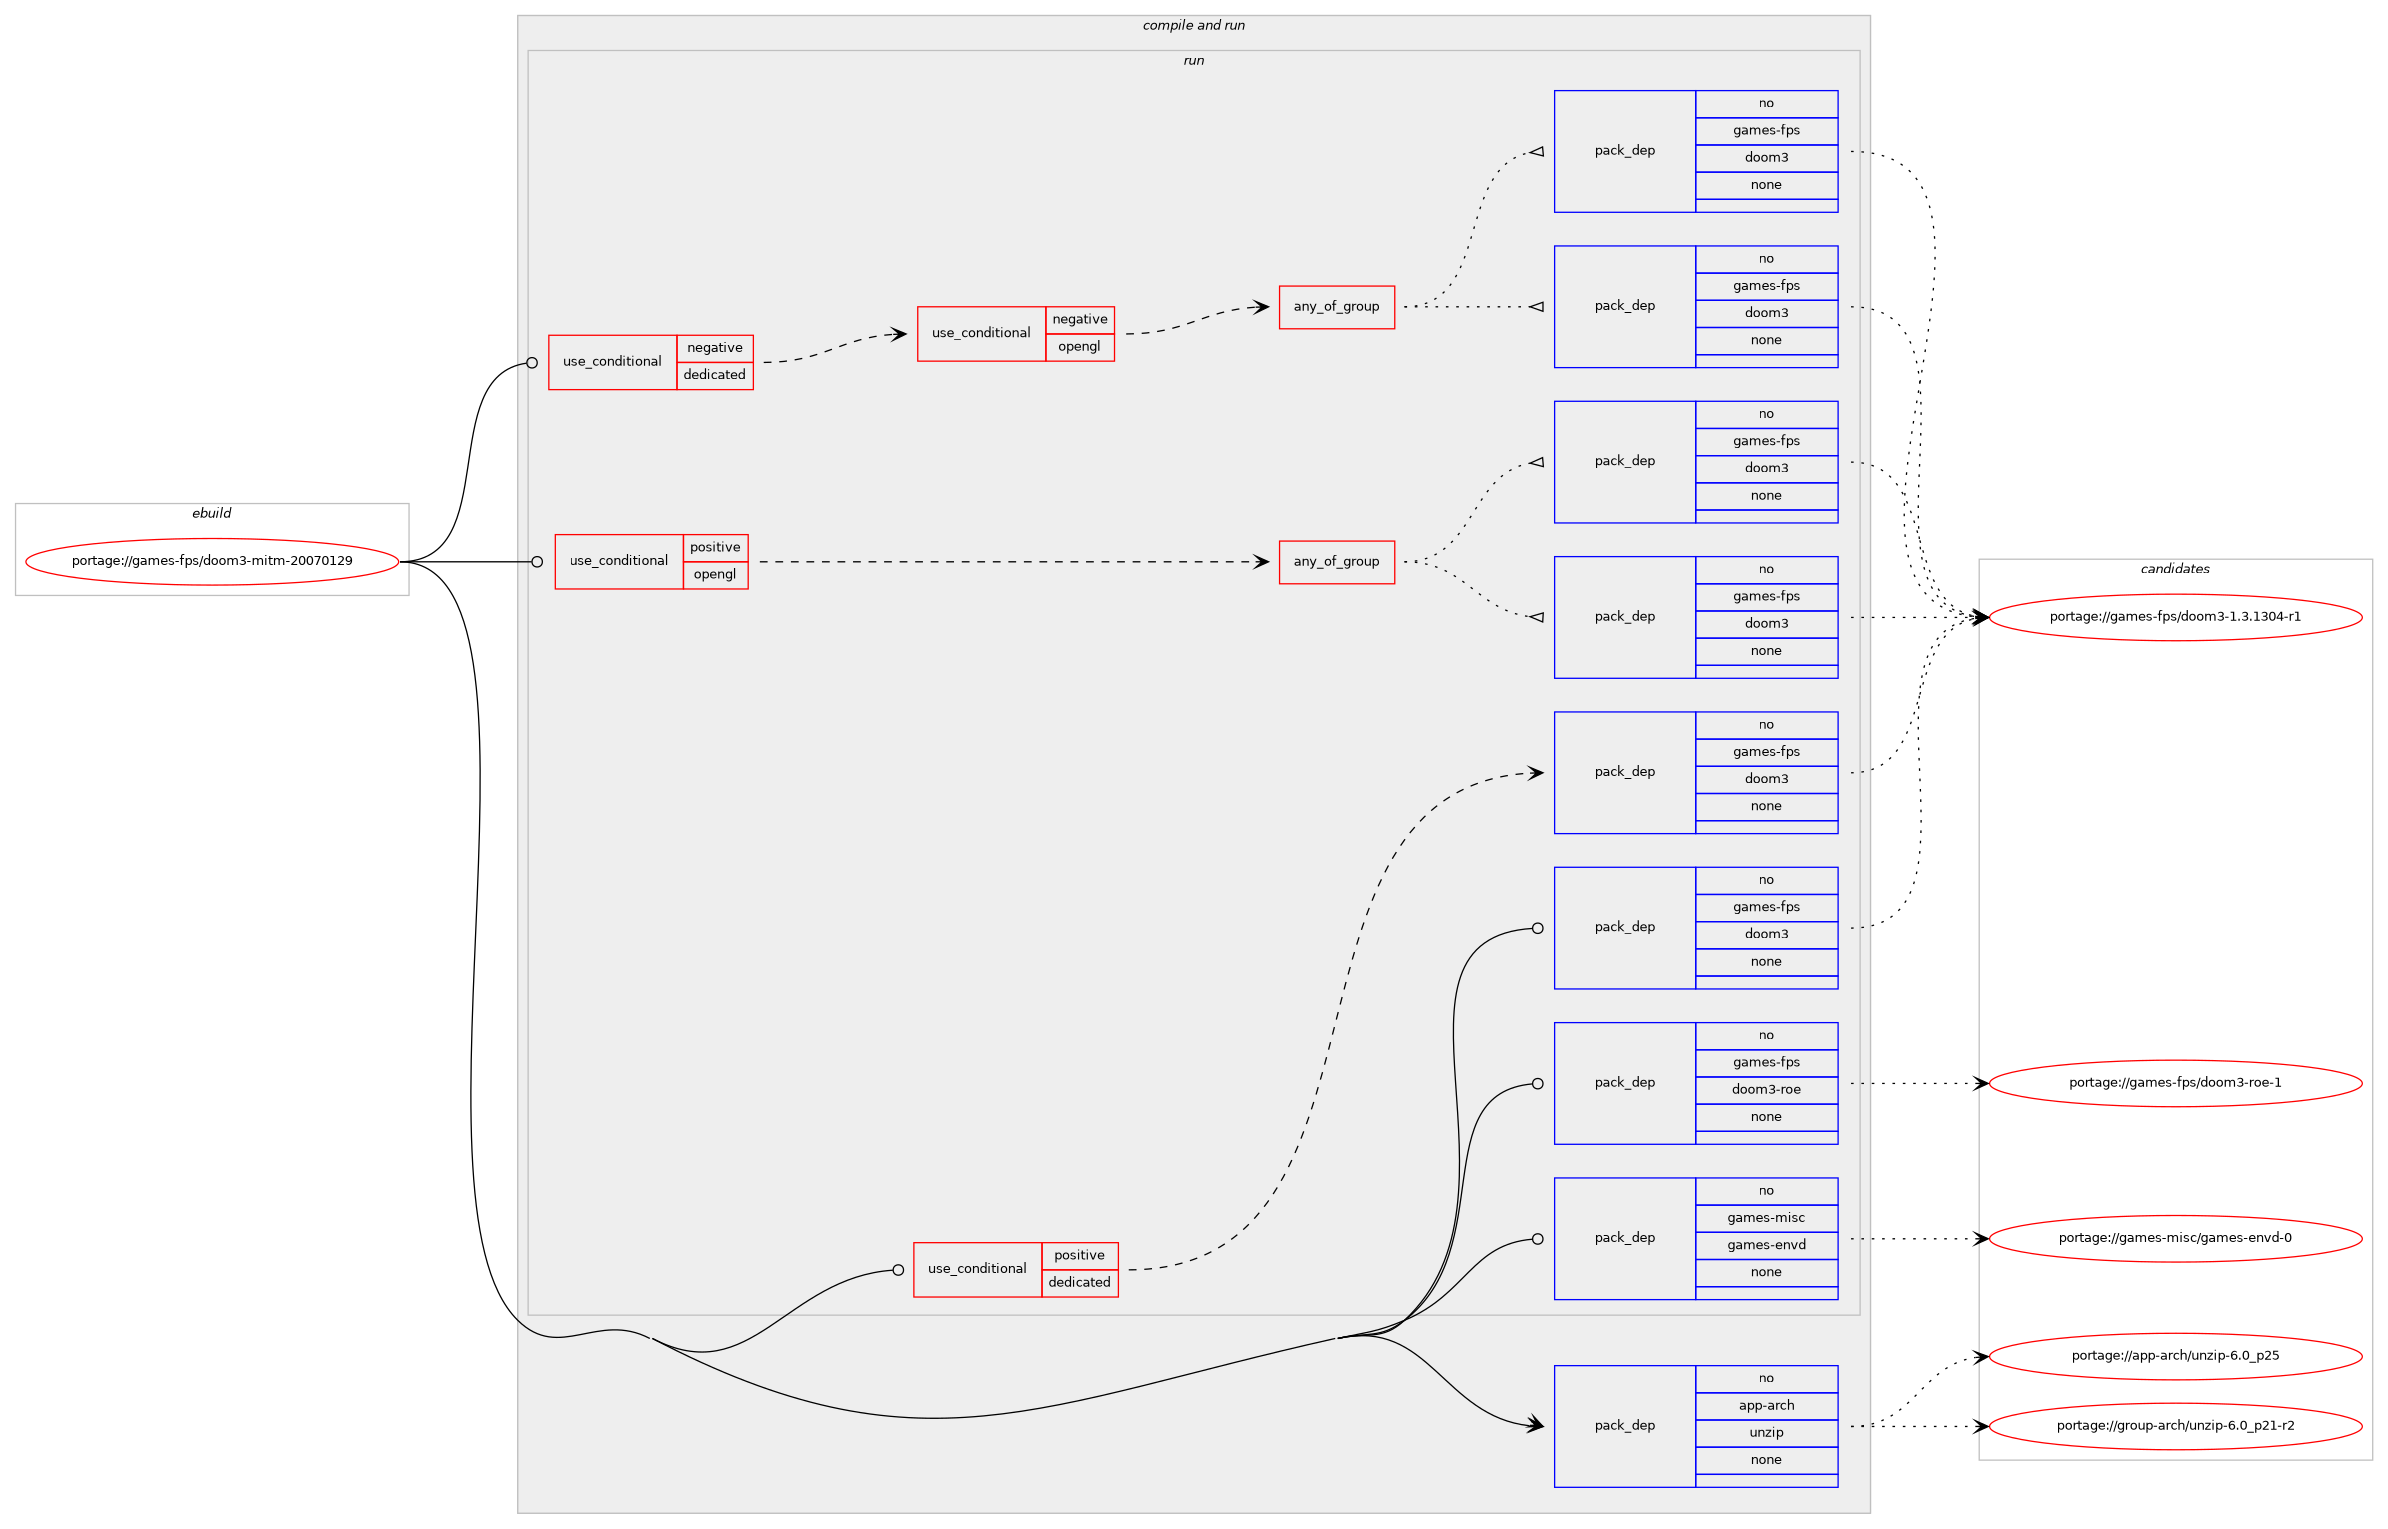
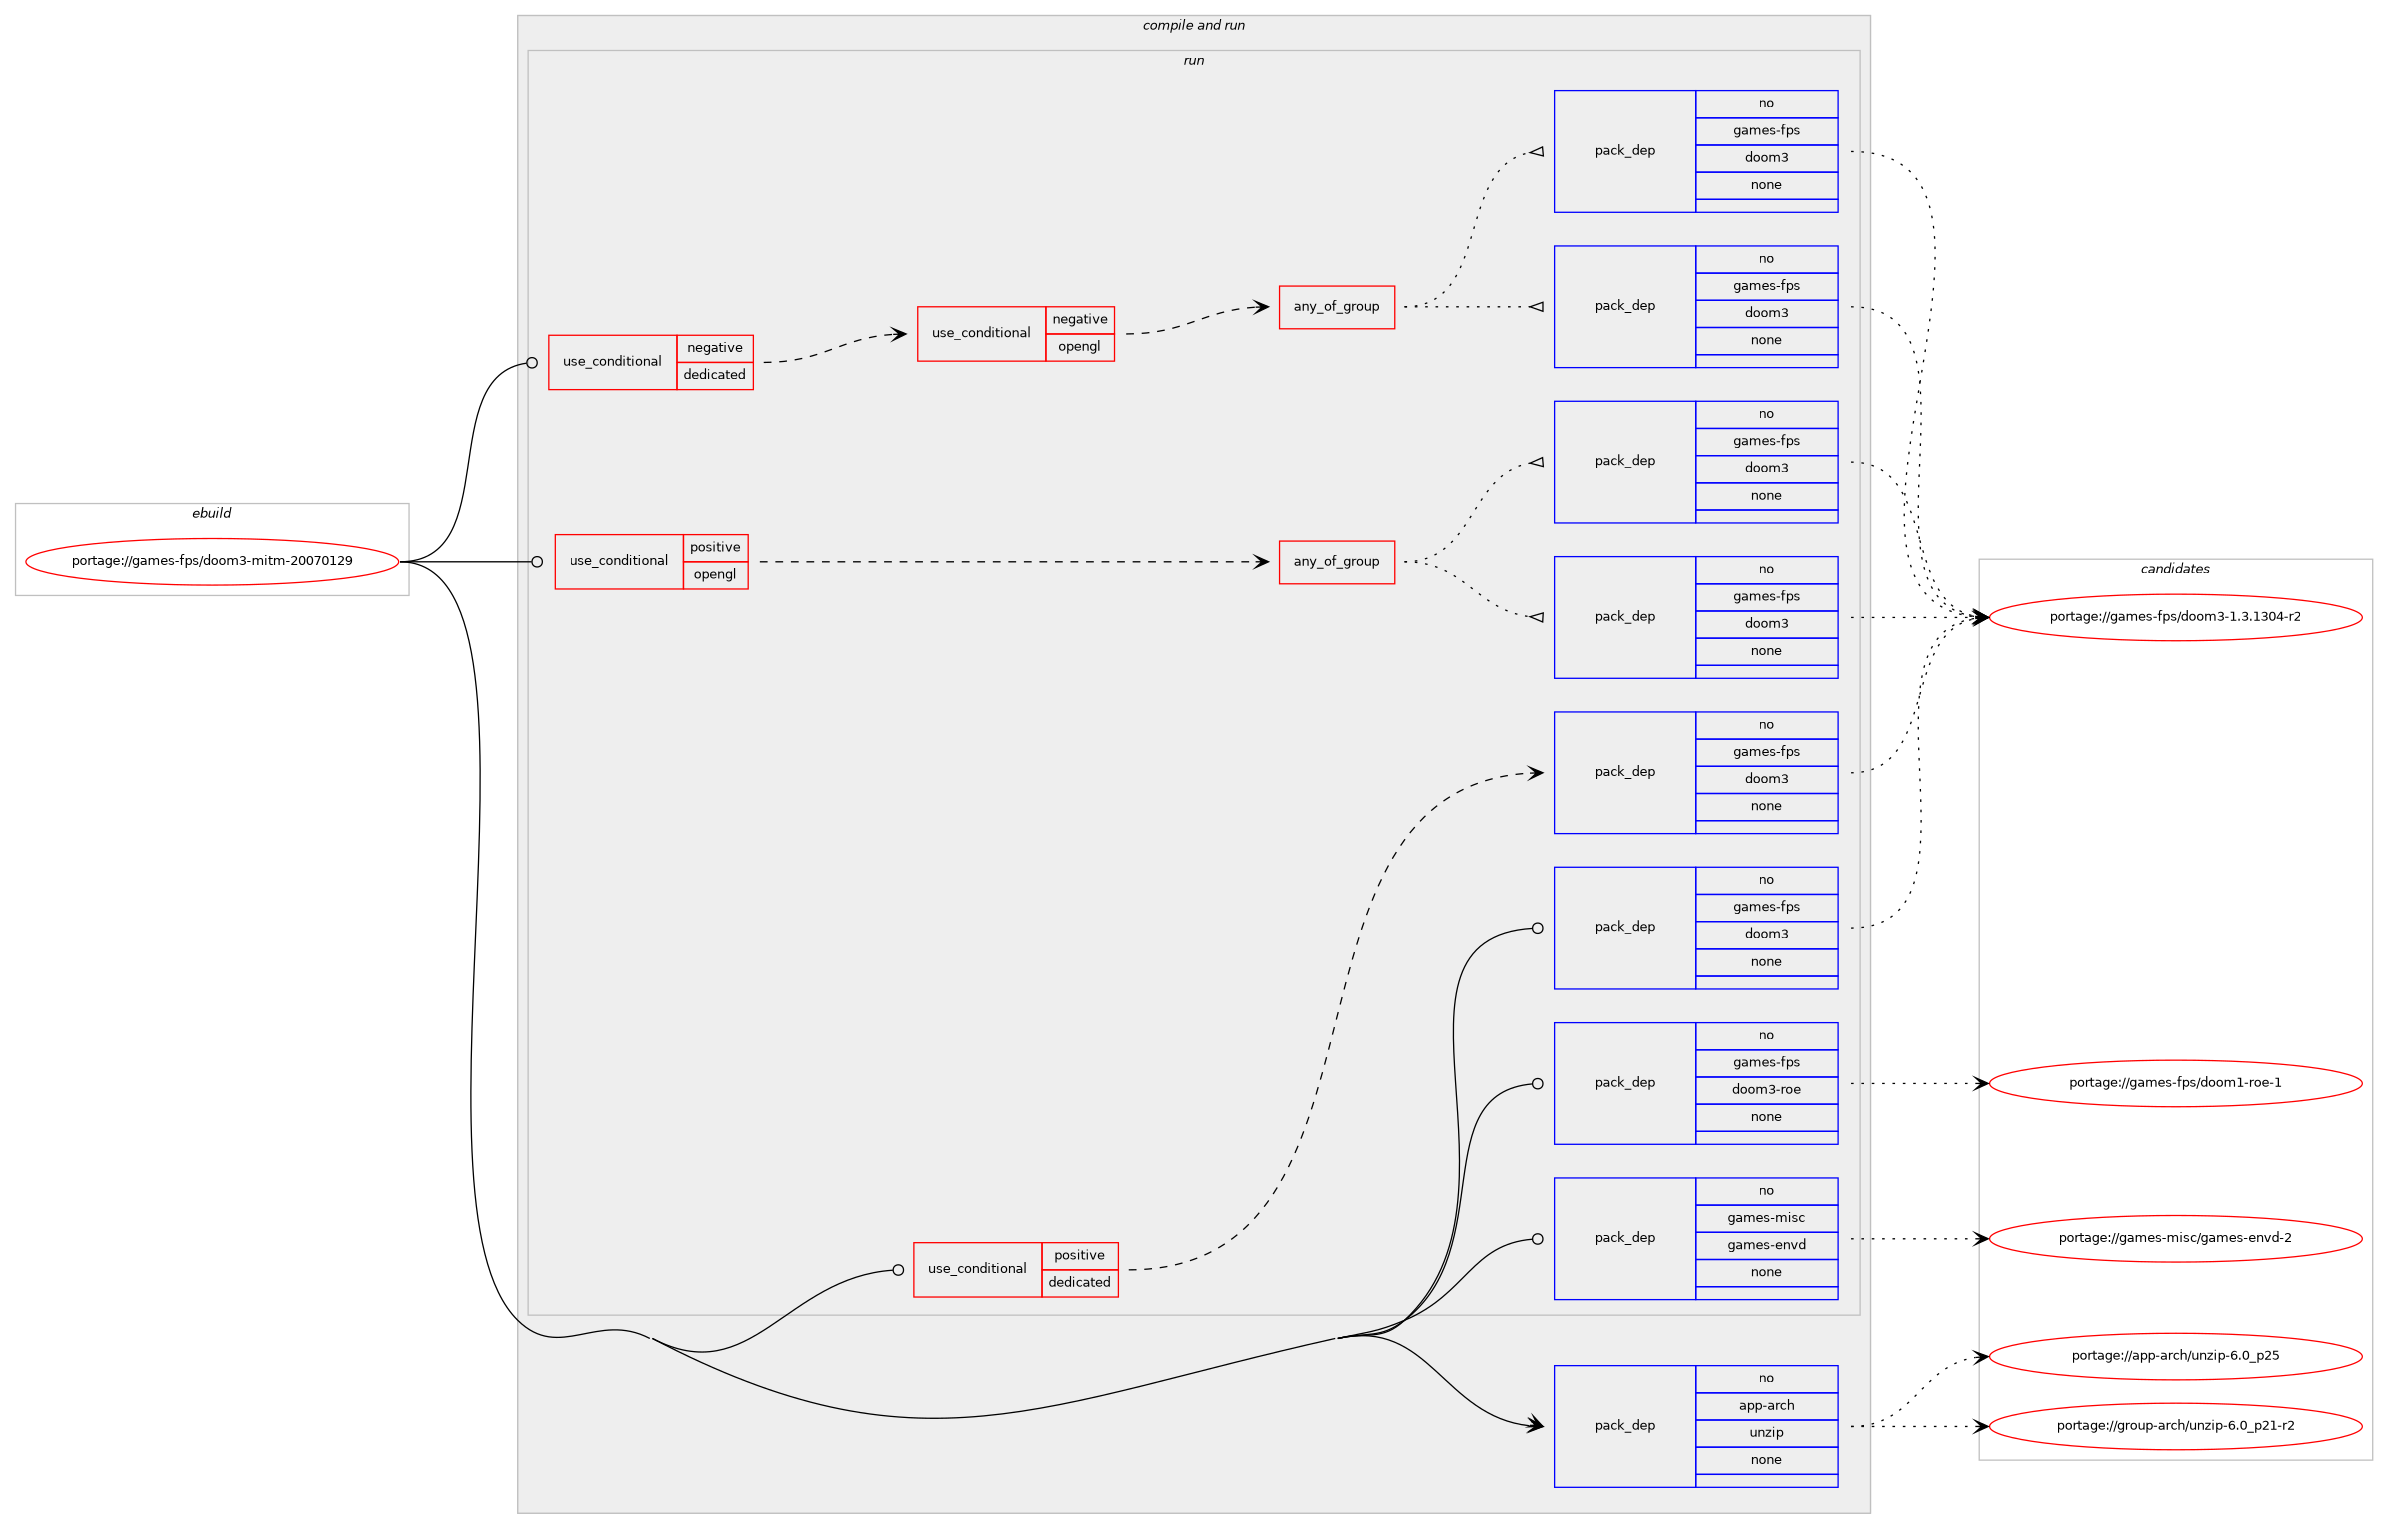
  digraph {
    compound=true
    concentrate=true
    fontname=Helvetica
    fontsize=10
    newrank=true
    rankdir=LR
    ranksep=1.5
    node [color=red fontname=Helvetica fontsize=10 shape=none]
    edge [arrowhead=vee headport=w style=dotted tailport=e weight=20]
    n1 [label="portage://games-fps/doom3-mitm-20070129" width=4 shape=""]
    n2 [color=blue label=<<TABLE BORDER="0" CELLBORDER="1" CELLSPACING="0" CELLPADDING="4" WIDTH="220"><TR><TD ROWSPAN="6" CELLPADDING="30">pack_dep</TD></TR><TR><TD WIDTH="110">no</TD></TR><TR><TD>app-arch</TD></TR><TR><TD>unzip</TD></TR><TR><TD>none</TD></TR><TR><TD></TD></TR></TABLE>>]
    n3 [color=blue label=<<TABLE BORDER="0" CELLBORDER="1" CELLSPACING="0" CELLPADDING="4" WIDTH="220"><TR><TD ROWSPAN="6" CELLPADDING="30">pack_dep</TD></TR><TR><TD WIDTH="110">no</TD></TR><TR><TD>games-fps</TD></TR><TR><TD>doom3</TD></TR><TR><TD>none</TD></TR><TR><TD></TD></TR></TABLE>>]
    n4 [color=blue label=<<TABLE BORDER="0" CELLBORDER="1" CELLSPACING="0" CELLPADDING="4" WIDTH="220"><TR><TD ROWSPAN="6" CELLPADDING="30">pack_dep</TD></TR><TR><TD WIDTH="110">no</TD></TR><TR><TD>games-fps</TD></TR><TR><TD>doom3</TD></TR><TR><TD>none</TD></TR><TR><TD></TD></TR></TABLE>>]
    n5 [label=<<TABLE BORDER="0" CELLBORDER="1" CELLSPACING="0" CELLPADDING="4"><TR><TD CELLPADDING="10">any_of_group</TD></TR></TABLE>>]
    n6 [label=<<TABLE BORDER="0" CELLBORDER="1" CELLSPACING="0" CELLPADDING="4"><TR><TD ROWSPAN="3" CELLPADDING="10">use_conditional</TD></TR><TR><TD>negative</TD></TR><TR><TD>opengl</TD></TR></TABLE>>]
    n7 [label=<<TABLE BORDER="0" CELLBORDER="1" CELLSPACING="0" CELLPADDING="4"><TR><TD ROWSPAN="3" CELLPADDING="10">use_conditional</TD></TR><TR><TD>negative</TD></TR><TR><TD>dedicated</TD></TR></TABLE>>]
    n8 [color=blue label=<<TABLE BORDER="0" CELLBORDER="1" CELLSPACING="0" CELLPADDING="4" WIDTH="220"><TR><TD ROWSPAN="6" CELLPADDING="30">pack_dep</TD></TR><TR><TD WIDTH="110">no</TD></TR><TR><TD>games-fps</TD></TR><TR><TD>doom3</TD></TR><TR><TD>none</TD></TR><TR><TD></TD></TR></TABLE>>]
    n9 [label=<<TABLE BORDER="0" CELLBORDER="1" CELLSPACING="0" CELLPADDING="4"><TR><TD ROWSPAN="3" CELLPADDING="10">use_conditional</TD></TR><TR><TD>positive</TD></TR><TR><TD>dedicated</TD></TR></TABLE>>]
    n10 [color=blue label=<<TABLE BORDER="0" CELLBORDER="1" CELLSPACING="0" CELLPADDING="4" WIDTH="220"><TR><TD ROWSPAN="6" CELLPADDING="30">pack_dep</TD></TR><TR><TD WIDTH="110">no</TD></TR><TR><TD>games-fps</TD></TR><TR><TD>doom3</TD></TR><TR><TD>none</TD></TR><TR><TD></TD></TR></TABLE>>]
    n11 [color=blue label=<<TABLE BORDER="0" CELLBORDER="1" CELLSPACING="0" CELLPADDING="4" WIDTH="220"><TR><TD ROWSPAN="6" CELLPADDING="30">pack_dep</TD></TR><TR><TD WIDTH="110">no</TD></TR><TR><TD>games-fps</TD></TR><TR><TD>doom3</TD></TR><TR><TD>none</TD></TR><TR><TD></TD></TR></TABLE>>]
    n12 [label=<<TABLE BORDER="0" CELLBORDER="1" CELLSPACING="0" CELLPADDING="4"><TR><TD CELLPADDING="10">any_of_group</TD></TR></TABLE>>]
    n13 [label=<<TABLE BORDER="0" CELLBORDER="1" CELLSPACING="0" CELLPADDING="4"><TR><TD ROWSPAN="3" CELLPADDING="10">use_conditional</TD></TR><TR><TD>positive</TD></TR><TR><TD>opengl</TD></TR></TABLE>>]
    n14 [color=blue label=<<TABLE BORDER="0" CELLBORDER="1" CELLSPACING="0" CELLPADDING="4" WIDTH="220"><TR><TD ROWSPAN="6" CELLPADDING="30">pack_dep</TD></TR><TR><TD WIDTH="110">no</TD></TR><TR><TD>games-fps</TD></TR><TR><TD>doom3</TD></TR><TR><TD>none</TD></TR><TR><TD></TD></TR></TABLE>>]
    n15 [color=blue label=<<TABLE BORDER="0" CELLBORDER="1" CELLSPACING="0" CELLPADDING="4" WIDTH="220"><TR><TD ROWSPAN="6" CELLPADDING="30">pack_dep</TD></TR><TR><TD WIDTH="110">no</TD></TR><TR><TD>games-fps</TD></TR><TR><TD>doom3-roe</TD></TR><TR><TD>none</TD></TR><TR><TD></TD></TR></TABLE>>]
    n16 [color=blue label=<<TABLE BORDER="0" CELLBORDER="1" CELLSPACING="0" CELLPADDING="4" WIDTH="220"><TR><TD ROWSPAN="6" CELLPADDING="30">pack_dep</TD></TR><TR><TD WIDTH="110">no</TD></TR><TR><TD>games-misc</TD></TR><TR><TD>games-envd</TD></TR><TR><TD>none</TD></TR><TR><TD></TD></TR></TABLE>>]
    n17 [label="portage://group-arch/unzip-6.0_p21-r2" width=4 shape=""]
    n18 [label="portage://app-arch/unzip-6.0_p25" width=4 shape=""]
-   n19 [label="portage://games-fps/doom3-1.3.1304-r1" width=4 shape=""]
-   n20 [label="portage://games-fps/doom3-roe-1" width=4 shape=""]
-   n21 [label="portage://games-misc/games-envd-0" width=4 shape=""]
+   n19 [label="portage://games-fps/doom3-1.3.1304-r2" width=4 shape=""]
+   n20 [label="portage://games-fps/doom1-roe-1" width=4 shape=""]
+   n21 [label="portage://games-misc/games-envd-2" width=4 shape=""]
    subgraph cluster_1 {
      color=gray
      label=<<i>ebuild</i>>
      rank=same
      n1
    }
    subgraph cluster_2 {
      color=gray
      label=<<i>dependencies</i>>
      subgraph cluster_3 {
        color=gray
        fillcolor="#eeeeee"
        label=<<i>compile</i>>
        style=filled
        subgraph sub_4 {
          color=gray
          fillcolor="#eeeeee"
          label=<<i>compile</i>>
          style=filled
          n2
        }
      }
      subgraph cluster_5 {
        color=gray
        fillcolor="#eeeeee"
        label=<<i>compile and run</i>>
        style=filled
      }
      subgraph cluster_6 {
        color=gray
        fillcolor="#eeeeee"
        label=<<i>run</i>>
        style=filled
        subgraph sub_7 {
          color=gray
          fillcolor="#eeeeee"
          label=<<i>run</i>>
          style=filled
          n7
          subgraph sub_8 {
            color=gray
            fillcolor="#eeeeee"
            label=<<i>run</i>>
            style=filled
            n6
            subgraph sub_9 {
              color=gray
              fillcolor="#eeeeee"
              label=<<i>run</i>>
              style=filled
              n5
              subgraph sub_10 {
                color=gray
                fillcolor="#eeeeee"
                label=<<i>run</i>>
                style=filled
                n3
              }
              subgraph sub_11 {
                color=gray
                fillcolor="#eeeeee"
                label=<<i>run</i>>
                style=filled
                n4
              }
            }
          }
        }
        subgraph sub_12 {
          color=gray
          fillcolor="#eeeeee"
          label=<<i>run</i>>
          style=filled
          n9
          subgraph sub_13 {
            color=gray
            fillcolor="#eeeeee"
            label=<<i>run</i>>
            style=filled
            n8
          }
        }
        subgraph sub_14 {
          color=gray
          fillcolor="#eeeeee"
          label=<<i>run</i>>
          style=filled
          n13
          subgraph sub_15 {
            color=gray
            fillcolor="#eeeeee"
            label=<<i>run</i>>
            style=filled
            n12
            subgraph sub_16 {
              color=gray
              fillcolor="#eeeeee"
              label=<<i>run</i>>
              style=filled
              n10
            }
            subgraph sub_17 {
              color=gray
              fillcolor="#eeeeee"
              label=<<i>run</i>>
              style=filled
              n11
            }
          }
        }
        subgraph sub_18 {
          color=gray
          fillcolor="#eeeeee"
          label=<<i>run</i>>
          style=filled
          n14
        }
        subgraph sub_19 {
          color=gray
          fillcolor="#eeeeee"
          label=<<i>run</i>>
          style=filled
          n15
        }
        subgraph sub_20 {
          color=gray
          fillcolor="#eeeeee"
          label=<<i>run</i>>
          style=filled
          n16
        }
      }
    }
    subgraph cluster_21 {
      color=gray
      label=<<i>candidates</i>>
      rank=same
      subgraph sub_22 {
        color=black
        label=<<i>candidates</i>>
        nodesep=1
        rank=same
        n17
        n18
      }
      subgraph sub_23 {
        color=black
        label=<<i>candidates</i>>
        nodesep=1
        rank=same
        n19
      }
      subgraph sub_24 {
        color=black
        label=<<i>candidates</i>>
        nodesep=1
        rank=same
        n19
      }
      subgraph sub_25 {
        color=black
        label=<<i>candidates</i>>
        nodesep=1
        rank=same
        n19
      }
      subgraph sub_26 {
        color=black
        label=<<i>candidates</i>>
        nodesep=1
        rank=same
        n19
      }
      subgraph sub_27 {
        color=black
        label=<<i>candidates</i>>
        nodesep=1
        rank=same
        n19
      }
      subgraph sub_28 {
        color=black
        label=<<i>candidates</i>>
        nodesep=1
        rank=same
        n19
      }
      subgraph sub_29 {
        color=black
        label=<<i>candidates</i>>
        nodesep=1
        rank=same
        n20
      }
      subgraph sub_30 {
        color=black
        label=<<i>candidates</i>>
        nodesep=1
        rank=same
        n21
      }
    }
    n1 -> n2 [style=solid]
    n1 -> n7 [arrowhead=odot style=solid]
    n1 -> n9 [arrowhead=odot style=solid]
    n1 -> n13 [arrowhead=odot style=solid]
    n1 -> n14 [arrowhead=odot style=solid]
    n1 -> n15 [arrowhead=odot style=solid]
    n1 -> n16 [arrowhead=odot style=solid]
    n2 -> n17 [weight=100]
    n2 -> n18 [weight=100]
    n3 -> n19 [weight=100]
    n4 -> n19 [weight=100]
    n5 -> n3 [arrowhead=oinv]
    n5 -> n4 [arrowhead=oinv]
    n6 -> n5 [style=dashed]
    n7 -> n6 [style=dashed]
    n8 -> n19 [weight=100]
    n9 -> n8 [style=dashed]
    n10 -> n19 [weight=100]
    n11 -> n19 [weight=100]
    n12 -> n10 [arrowhead=oinv]
    n12 -> n11 [arrowhead=oinv]
    n13 -> n12 [style=dashed]
    n14 -> n19 [weight=100]
    n15 -> n20 [weight=100]
    n16 -> n21 [weight=100]
  }
